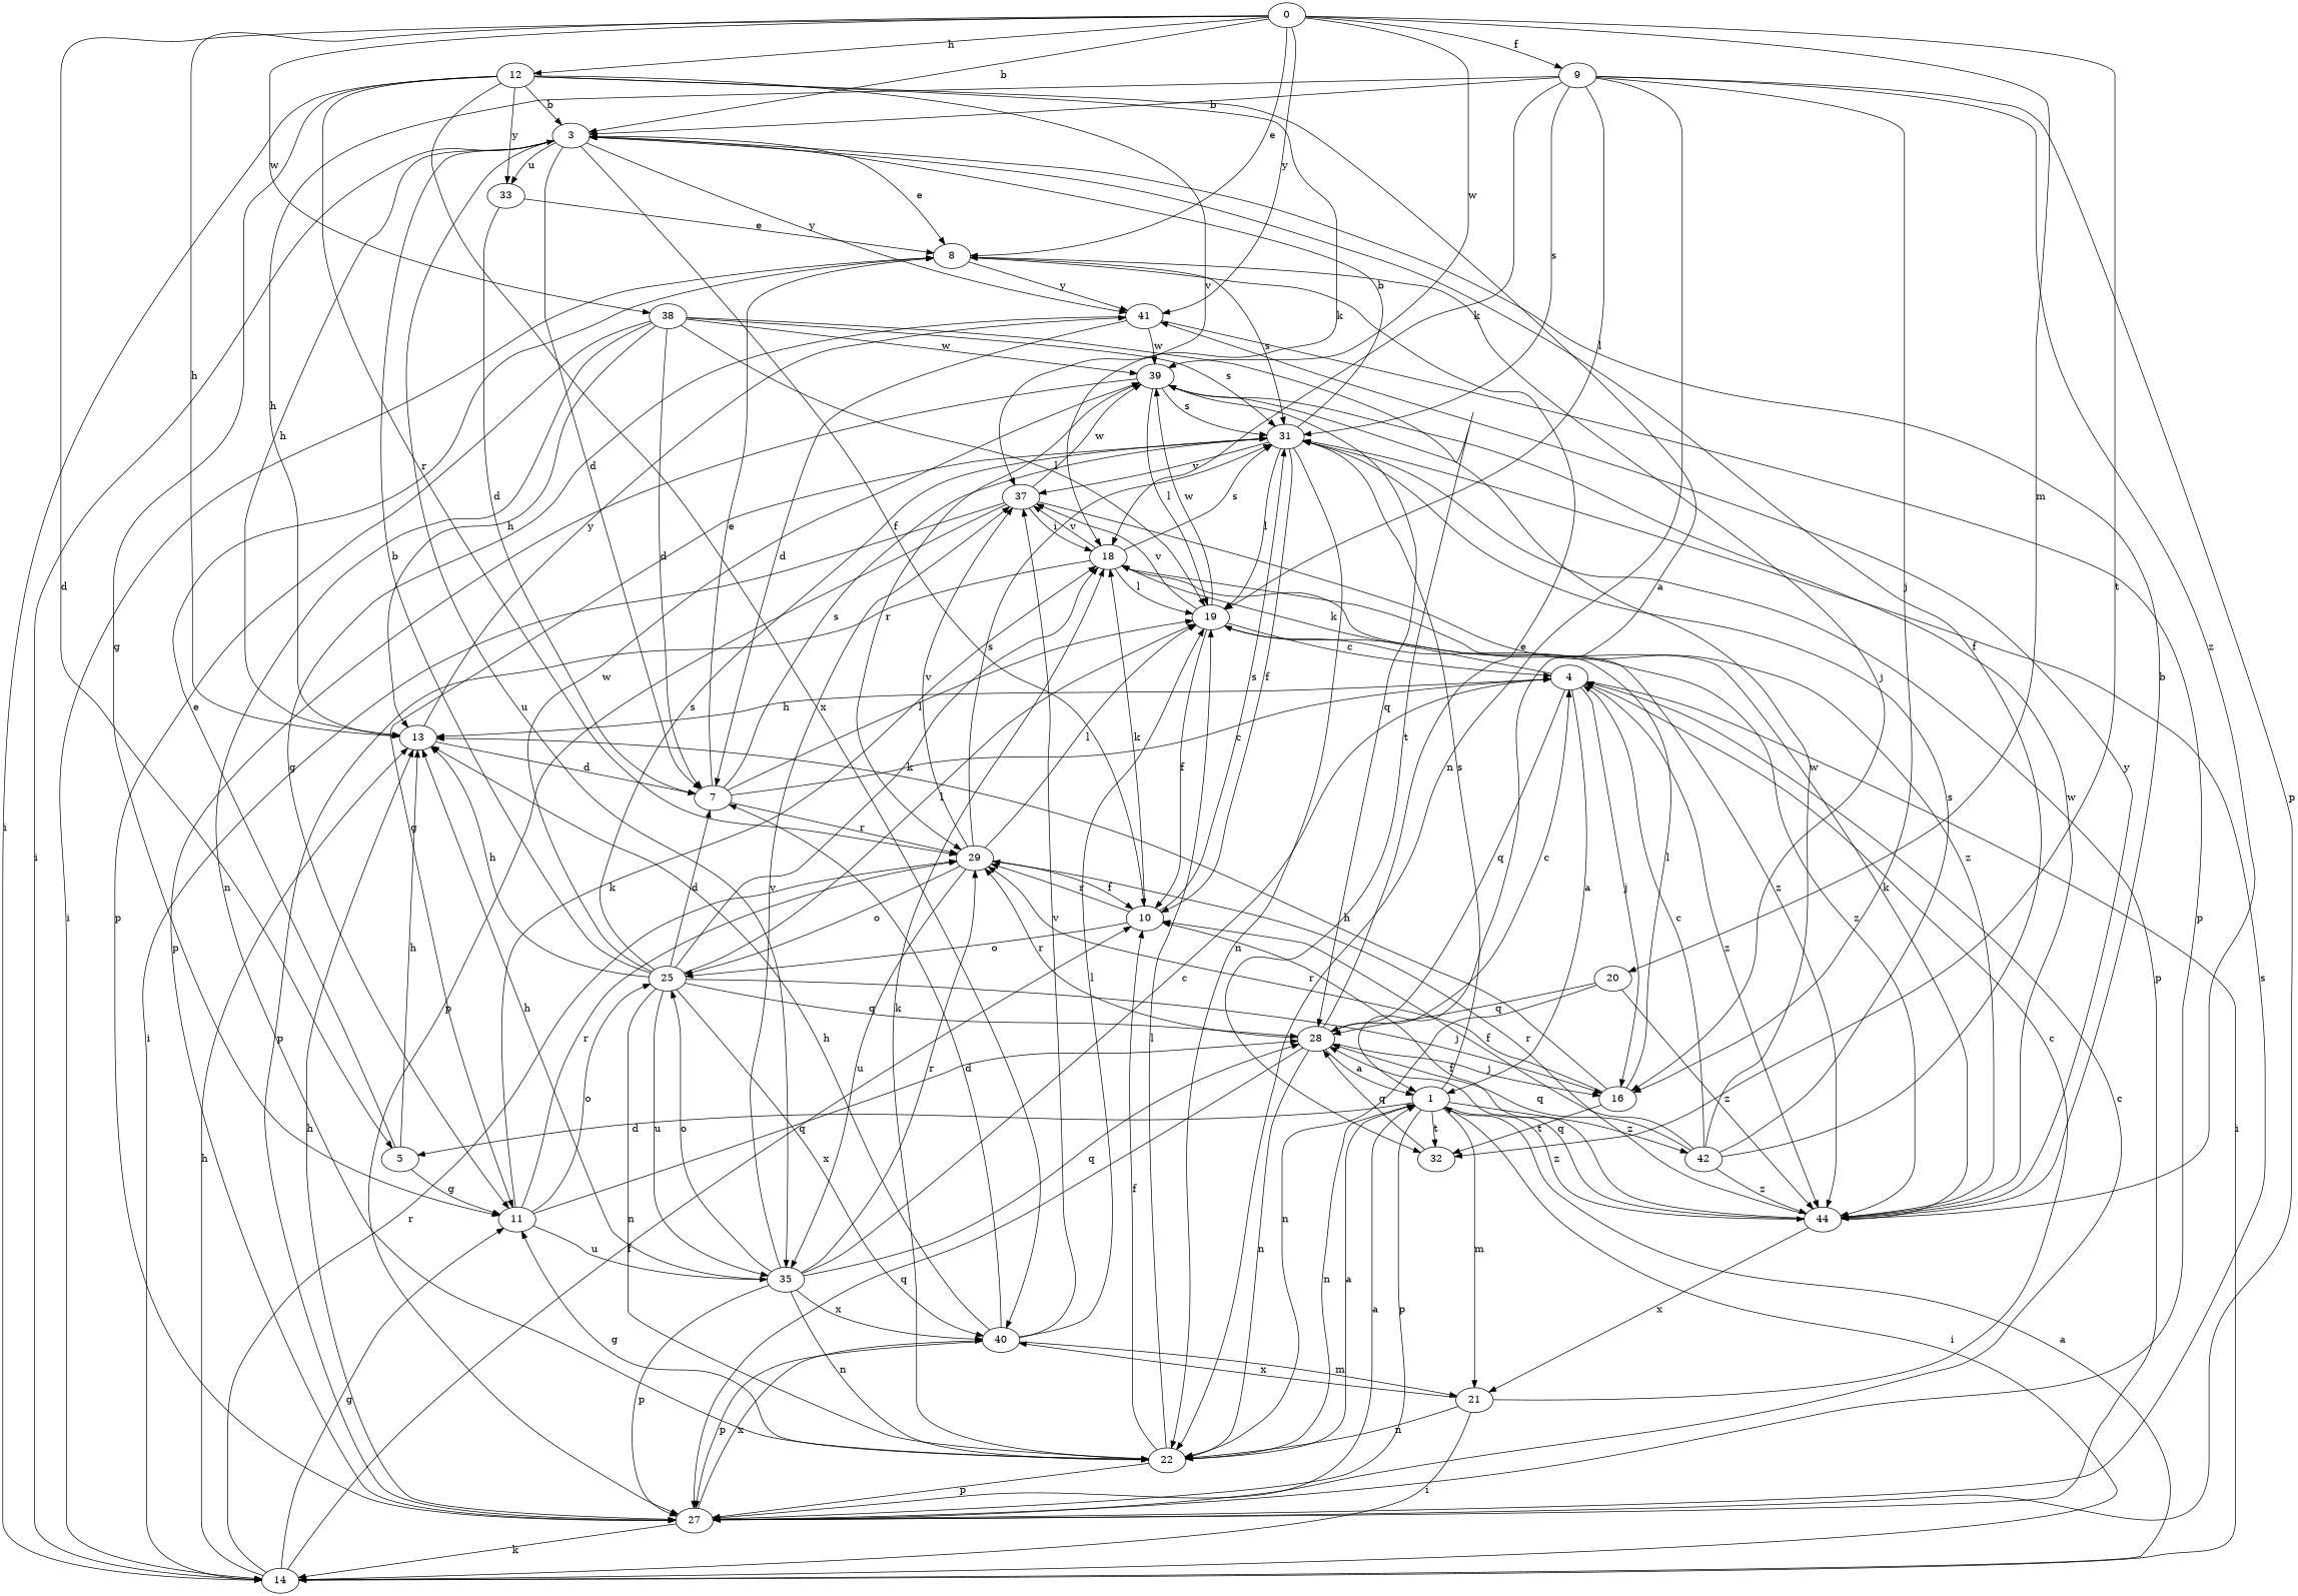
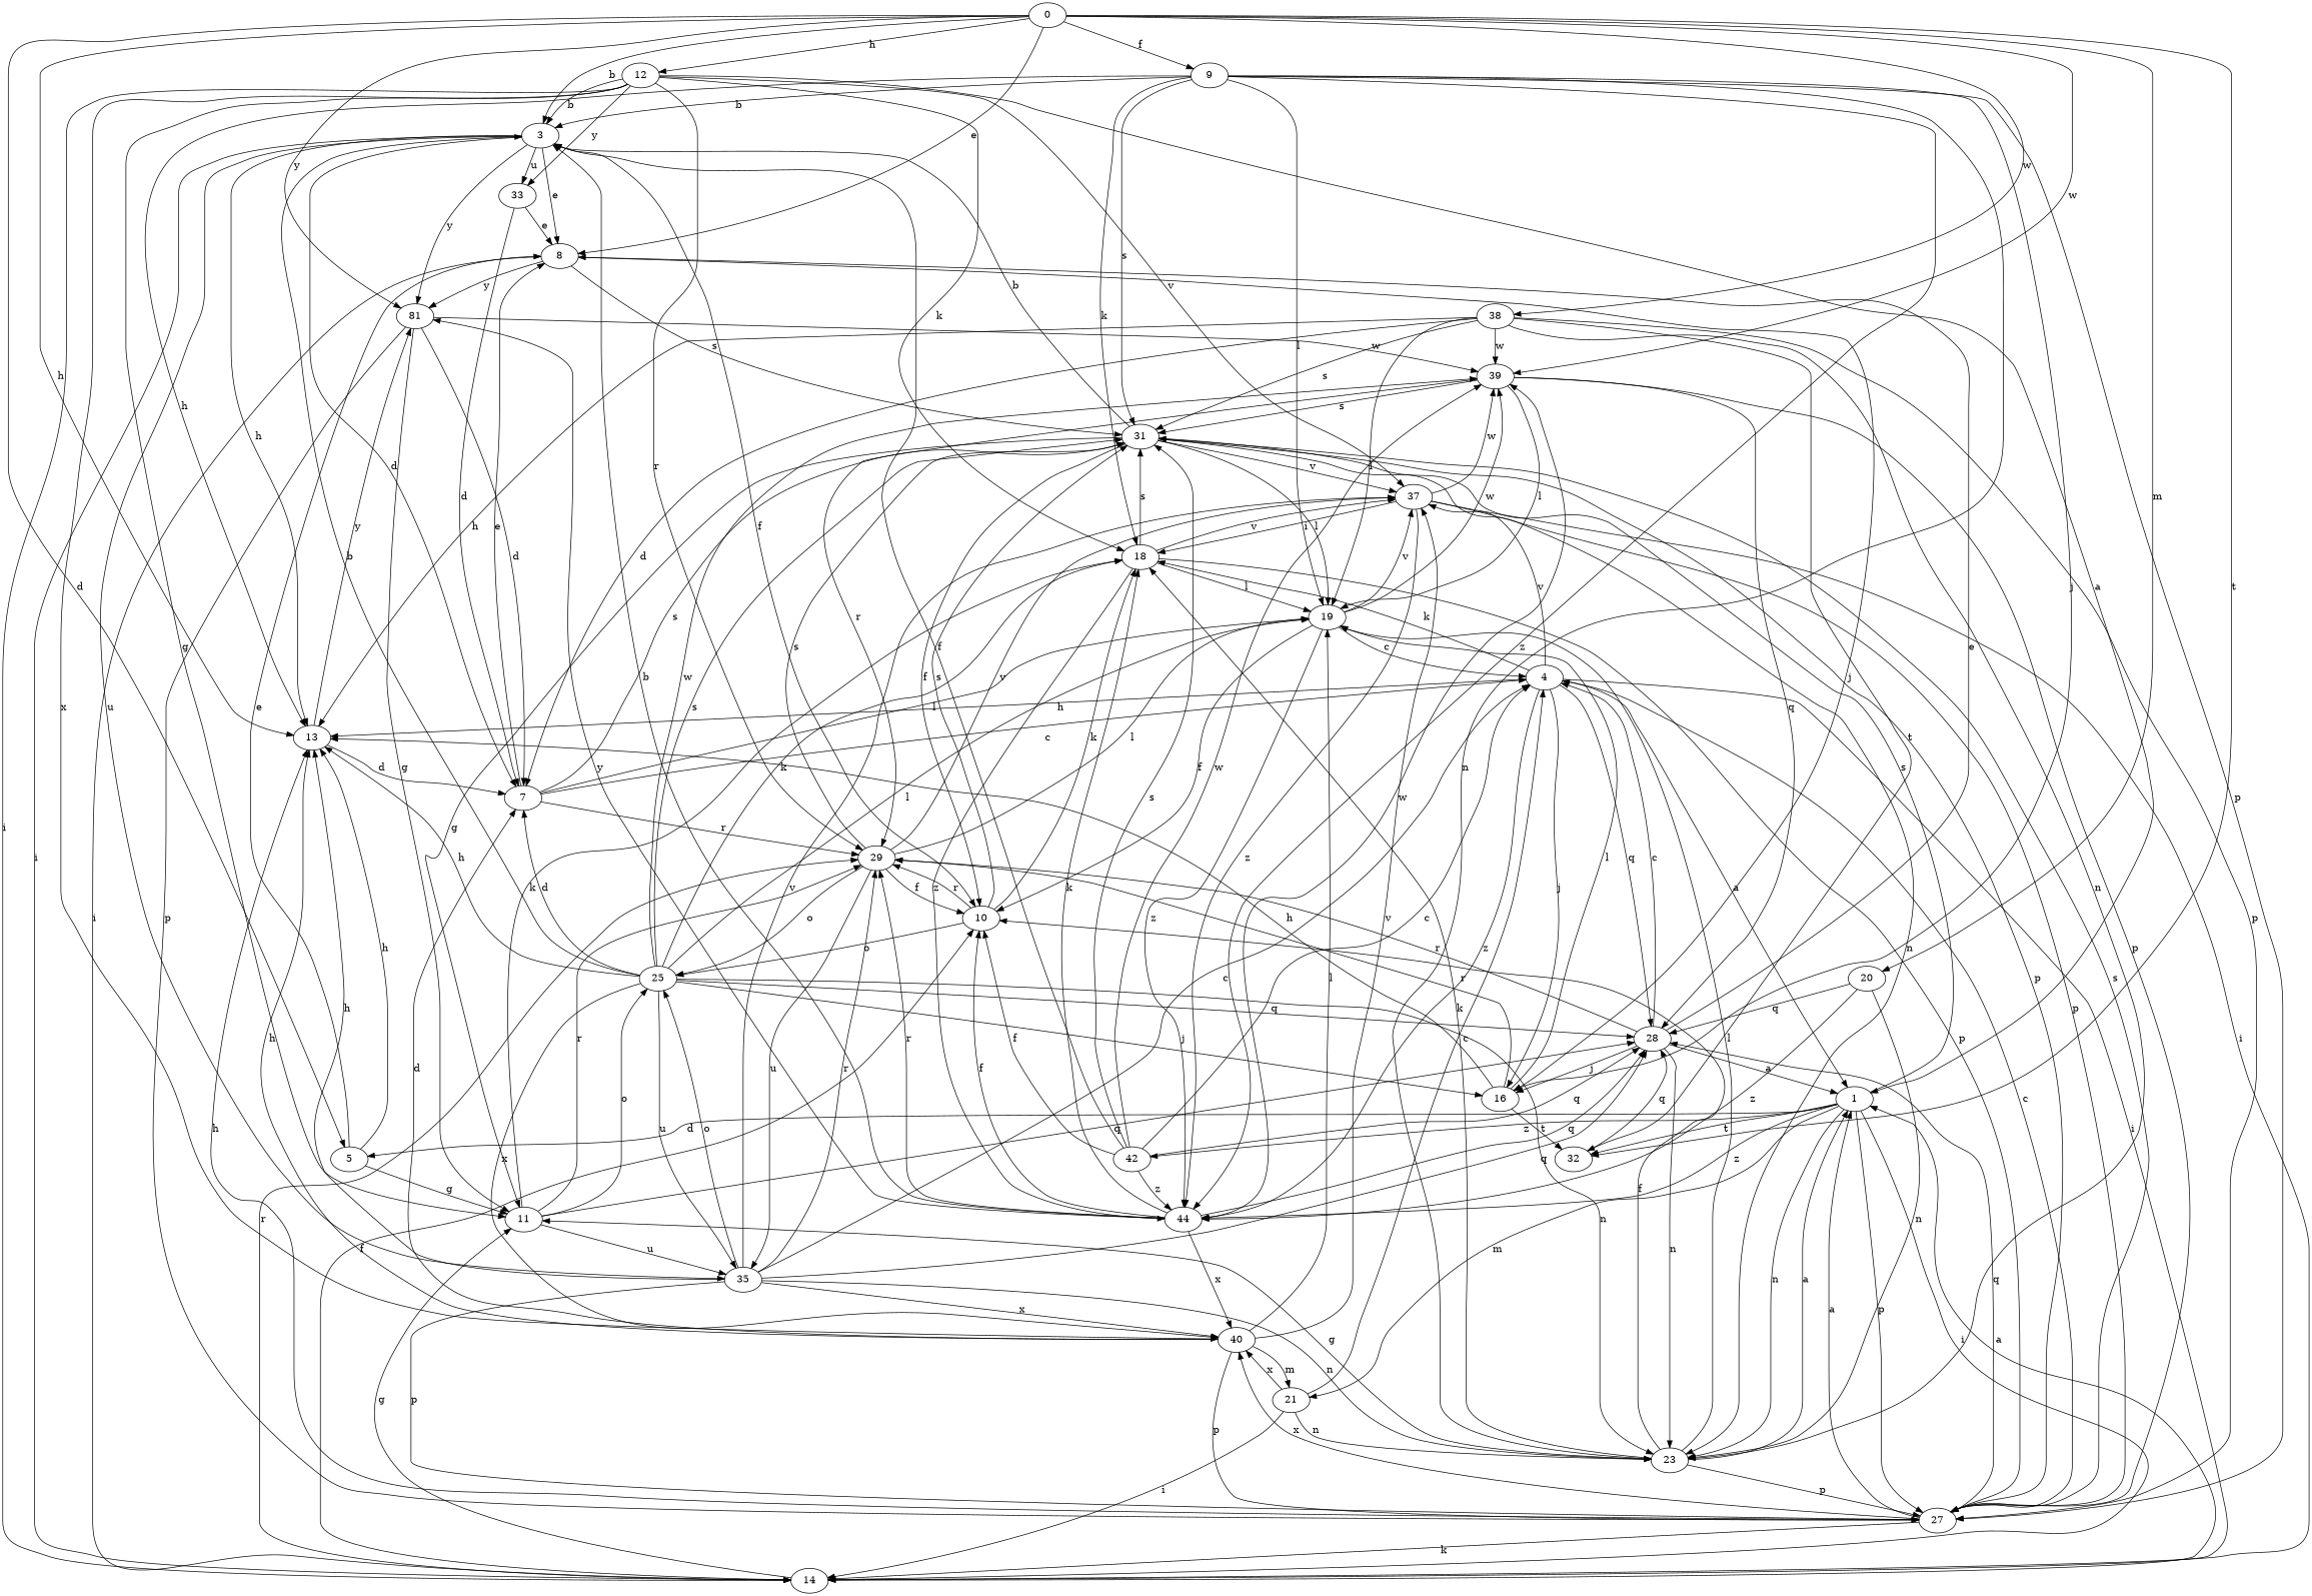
  strict digraph {
    0
    3
    5
    8
    9
    12
    13
    20
    32
    38
    39
-   41
+   41 [label=81]
    14
    7
    10
    33
    35
    11
    31
    16
-   23 [label=22]
+   23
    27
    44
    18
    19
    1
    37
    29
    40
    28
    21
    42
    4
    25
    0 -> 3 [label=b]
    0 -> 5 [label=d]
    0 -> 8 [label=e]
    0 -> 9 [label=f]
    0 -> 12 [label=h]
    0 -> 13 [label=h]
    0 -> 20 [label=m]
    0 -> 32 [label=t]
    0 -> 38 [label=w]
    0 -> 39 [label=w]
    0 -> 41 [label=y]
    3 -> 8 [label=e]
    3 -> 13 [label=h]
    3 -> 41 [label=y]
    3 -> 14 [label=i]
    3 -> 7 [label=d]
    3 -> 10 [label=f]
    3 -> 33 [label=u]
    3 -> 35 [label=u]
    5 -> 8 [label=e]
    5 -> 13 [label=h]
    5 -> 11 [label=g]
    8 -> 41 [label=y]
    8 -> 14 [label=i]
    8 -> 31 [label=s]
    8 -> 16 [label=j]
    9 -> 3 [label=b]
    9 -> 13 [label=h]
    9 -> 31 [label=s]
    9 -> 16 [label=j]
    9 -> 23 [label=n]
    9 -> 27 [label=p]
    9 -> 44 [label=z]
    9 -> 18 [label=k]
    9 -> 19 [label=l]
    12 -> 3 [label=b]
    12 -> 14 [label=i]
    12 -> 33 [label=y]
    12 -> 11 [label=g]
    12 -> 18 [label=k]
    12 -> 1 [label=a]
    12 -> 37 [label=v]
    12 -> 29 [label=r]
    12 -> 40 [label=x]
    13 -> 41 [label=y]
    13 -> 7 [label=d]
    20 -> 23 [label=n]
    20 -> 44 [label=z]
    20 -> 28 [label=q]
    32 -> 28 [label=q]
    38 -> 13 [label=h]
    38 -> 32 [label=t]
    38 -> 39 [label=w]
    38 -> 7 [label=d]
    38 -> 31 [label=s]
    38 -> 23 [label=n]
    38 -> 27 [label=p]
    38 -> 19 [label=l]
    39 -> 31 [label=s]
    39 -> 27 [label=p]
    39 -> 19 [label=l]
    39 -> 29 [label=r]
    39 -> 28 [label=q]
    41 -> 39 [label=w]
    41 -> 7 [label=d]
    41 -> 11 [label=g]
    41 -> 27 [label=p]
-   14 -> 13 [label=h]
    14 -> 10 [label=f]
    14 -> 11 [label=g]
    14 -> 1 [label=a]
    14 -> 29 [label=r]
    7 -> 8 [label=e]
    7 -> 31 [label=s]
    7 -> 19 [label=l]
    7 -> 29 [label=r]
    7 -> 4 [label=c]
    10 -> 31 [label=s]
    10 -> 18 [label=k]
    10 -> 29 [label=r]
    10 -> 25 [label=o]
    33 -> 8 [label=e]
    33 -> 7 [label=d]
    35 -> 13 [label=h]
    35 -> 23 [label=n]
    35 -> 27 [label=p]
    35 -> 37 [label=v]
    35 -> 29 [label=r]
    35 -> 40 [label=x]
    35 -> 28 [label=q]
    35 -> 4 [label=c]
    35 -> 25 [label=o]
    11 -> 35 [label=u]
    11 -> 18 [label=k]
    11 -> 29 [label=r]
    11 -> 28 [label=q]
    11 -> 25 [label=o]
    31 -> 3 [label=b]
    31 -> 10 [label=f]
    31 -> 11 [label=g]
    31 -> 23 [label=n]
    31 -> 27 [label=p]
    31 -> 19 [label=l]
    31 -> 37 [label=v]
    16 -> 13 [label=h]
    16 -> 32 [label=t]
    16 -> 19 [label=l]
    16 -> 29 [label=r]
    23 -> 10 [label=f]
    23 -> 11 [label=g]
    23 -> 27 [label=p]
    23 -> 18 [label=k]
    23 -> 19 [label=l]
    23 -> 1 [label=a]
    27 -> 13 [label=h]
    27 -> 14 [label=k]
    27 -> 31 [label=s]
    27 -> 1 [label=a]
    27 -> 40 [label=x]
-   28 -> 27 [label=q]
+   27 -> 28 [label=q]
    27 -> 4 [label=c]
    44 -> 3 [label=b]
    44 -> 39 [label=w]
    44 -> 41 [label=y]
    44 -> 10 [label=f]
    44 -> 18 [label=k]
    44 -> 29 [label=r]
-   44 -> 21 [label=x]
+   44 -> 40 [label=x]
    44 -> 28 [label=q]
    18 -> 31 [label=s]
    18 -> 27 [label=p]
    18 -> 44 [label=z]
    18 -> 19 [label=l]
    18 -> 37 [label=v]
    19 -> 39 [label=w]
    19 -> 10 [label=f]
    19 -> 44 [label=z]
    19 -> 37 [label=v]
    19 -> 4 [label=c]
    1 -> 5 [label=d]
    1 -> 32 [label=t]
    1 -> 14 [label=i]
    1 -> 31 [label=s]
    1 -> 23 [label=n]
    1 -> 27 [label=p]
    1 -> 44 [label=z]
    1 -> 21 [label=m]
    1 -> 42 [label=z]
    37 -> 39 [label=w]
    37 -> 14 [label=i]
    37 -> 27 [label=p]
    37 -> 44 [label=z]
    37 -> 18 [label=i]
    29 -> 10 [label=f]
    29 -> 35 [label=u]
    29 -> 31 [label=s]
    29 -> 19 [label=l]
    29 -> 37 [label=v]
    29 -> 25 [label=o]
    40 -> 13 [label=h]
    40 -> 7 [label=d]
    40 -> 27 [label=p]
    40 -> 19 [label=l]
    40 -> 37 [label=v]
    40 -> 21 [label=m]
    28 -> 8 [label=e]
    28 -> 16 [label=j]
    28 -> 23 [label=n]
    28 -> 1 [label=a]
    28 -> 29 [label=r]
    28 -> 4 [label=c]
    21 -> 14 [label=i]
    21 -> 23 [label=n]
    21 -> 40 [label=x]
    21 -> 4 [label=c]
    42 -> 3 [label=f]
    42 -> 39 [label=w]
    42 -> 10 [label=f]
    42 -> 31 [label=s]
    42 -> 44 [label=z]
    42 -> 28 [label=q]
    42 -> 4 [label=c]
    4 -> 13 [label=h]
    4 -> 14 [label=i]
    4 -> 16 [label=j]
    4 -> 44 [label=z]
    4 -> 18 [label=k]
    4 -> 1 [label=a]
+   4 -> 37 [label=v]
    4 -> 28 [label=q]
    25 -> 3 [label=b]
    25 -> 13 [label=h]
    25 -> 39 [label=w]
    25 -> 7 [label=d]
    25 -> 35 [label=u]
    25 -> 31 [label=s]
    25 -> 16 [label=j]
    25 -> 23 [label=n]
    25 -> 18 [label=k]
    25 -> 19 [label=l]
    25 -> 40 [label=x]
    25 -> 28 [label=q]
  }
